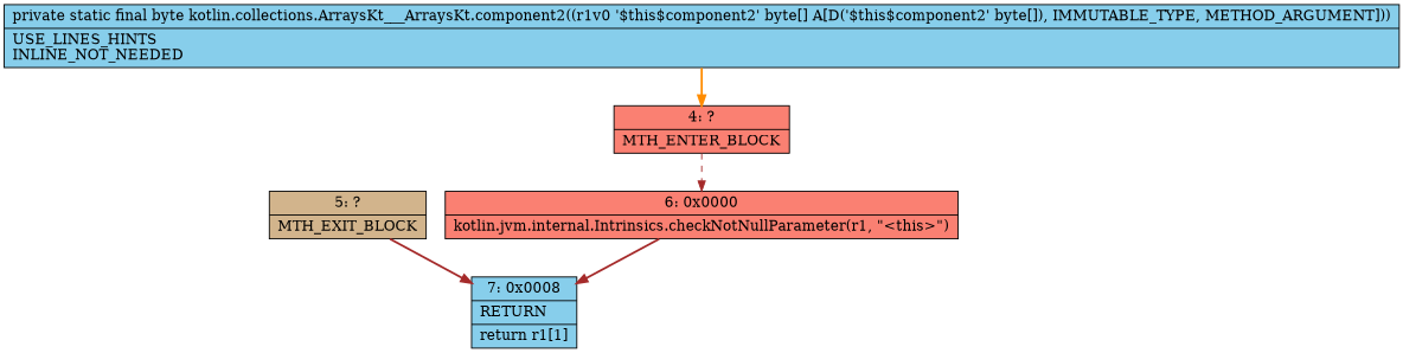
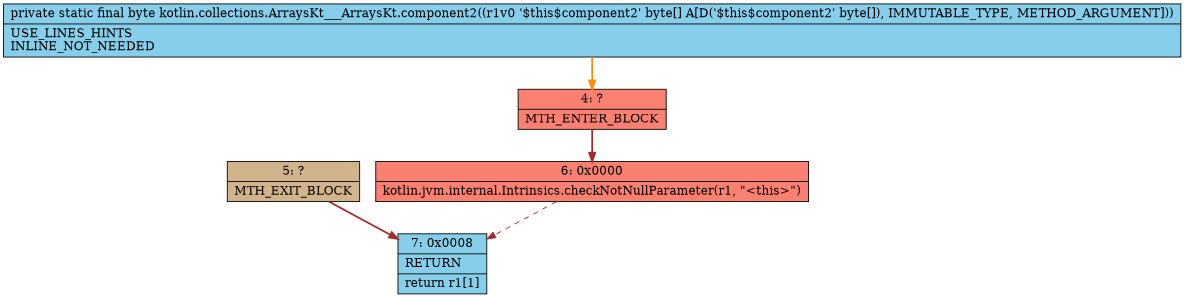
  digraph {
    node [fillcolor=salmon shape=record style=filled]
    edge [color=brown style=dashed]
    n1 [label="{4\:\ ?|MTH_ENTER_BLOCK\l}"]
    n2 [label="{6\:\ 0x0000|kotlin.jvm.internal.Intrinsics.checkNotNullParameter(r1, \"\<this\>\")\l}"]
    n3 [fillcolor=skyblue label="{7\:\ 0x0008|RETURN\l|return r1[1]\l}"]
    n4 [fillcolor=tan label="{5\:\ ?|MTH_EXIT_BLOCK\l}"]
    n5 [fillcolor=skyblue label="{private static final byte kotlin.collections.ArraysKt___ArraysKt.component2((r1v0 '$this$component2' byte[] A[D('$this$component2' byte[]), IMMUTABLE_TYPE, METHOD_ARGUMENT]))  | USE_LINES_HINTS\lINLINE_NOT_NEEDED\l}"]
-   n1 -> n2
-   n2 -> n3 [style=bold]
+   n1 -> n2 [style=bold]
+   n2 -> n3
    n4 -> n3 [style=bold]
    n5 -> n1 [color=darkorange style=bold]
  }
